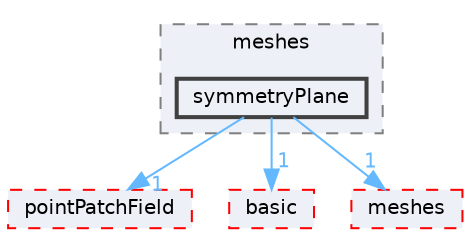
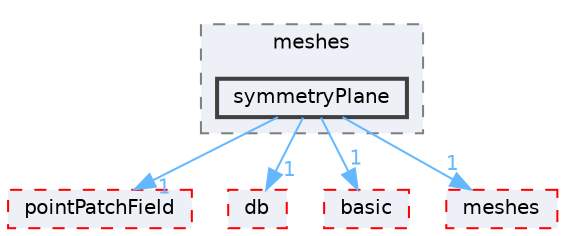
  digraph {
    compound=true
    node [color=red fillcolor="#edf0f7" fontname=Helvetica fontsize=10 shape=box style="filled,dashed"]
    edge [color=steelblue1 fontcolor=steelblue1 fontname=Helvetica fontsize=10 headlabel=1 labeldistance=1.5 labelfontname=Helvetica labelfontsize=10]
    n1 [color=grey25 height=0.2 label=symmetryPlane style="filled,bold" width=0.4]
    n2 [height=0.2 label=pointPatchField width=0.4]
+   n3 [height=0.2 label=db width=0.4]
    n4 [height=0.2 label=basic width=0.4]
    n5 [height=0.2 label=meshes width=0.4]
    subgraph cluster_1 {
      bgcolor="#edf0f7"
      fontname=Helvetica
      fontsize=10
      label=meshes
      pencolor=grey50
      style="filled,dashed"
      n1
    }
    n1 -> n2
+   n1 -> n3
    n1 -> n4
    n1 -> n5
  }
